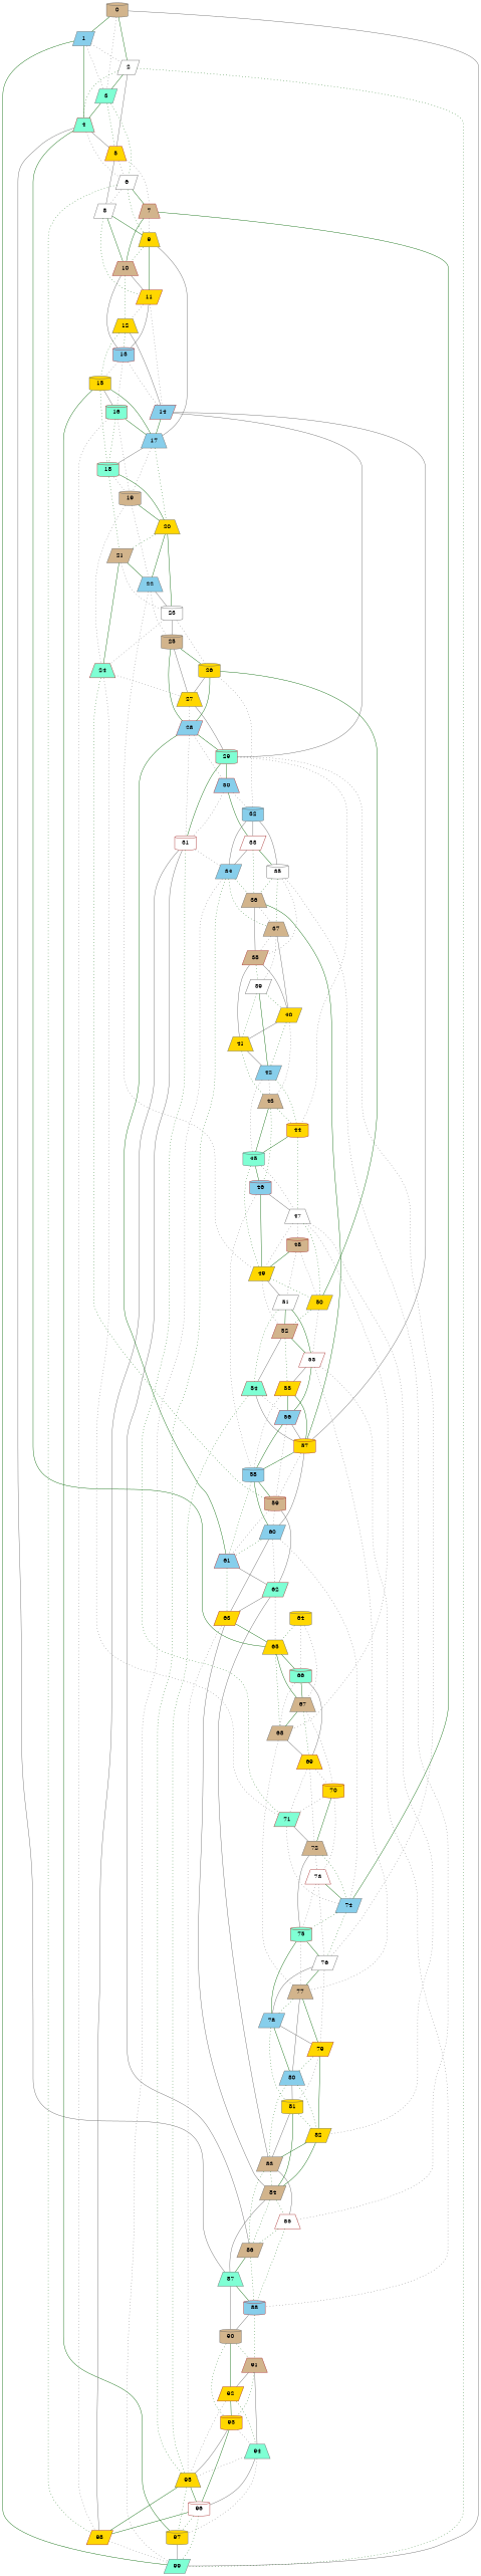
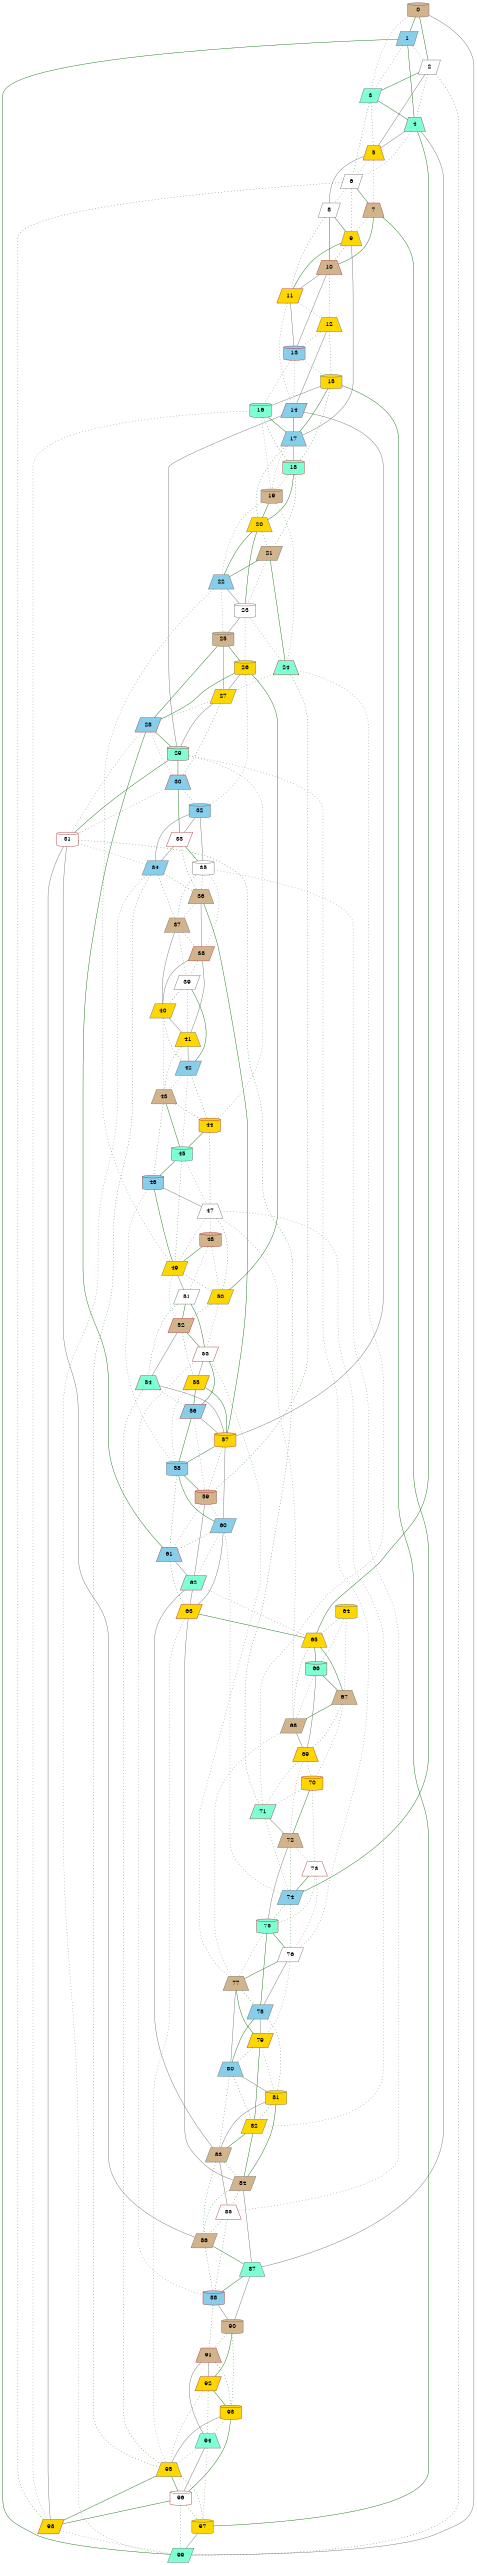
  strict graph {
    node [color=gray40 fillcolor=gold shape=parallelogram style=filled]
    edge [color=gray40 is_available=True prob=1.0 style=dotted]
    0 [fillcolor=tan shape=cylinder]
    1 [fillcolor=skyblue]
    2 [fillcolor=white]
    3 [fillcolor=aquamarine]
    99 [fillcolor=aquamarine]
    4 [color=brown fillcolor=aquamarine shape=trapezium]
    5 [color=brown shape=trapezium]
    6 [fillcolor=white]
    65 [shape=trapezium]
    87 [fillcolor=aquamarine shape=trapezium]
    7 [color=brown fillcolor=tan shape=trapezium]
    8 [fillcolor=white]
    9 [shape=trapezium]
    98 [color=brown]
    68 [fillcolor=tan]
    66 [color=brown fillcolor=aquamarine shape=cylinder]
    67 [fillcolor=tan shape=trapezium]
    88 [color=brown fillcolor=skyblue shape=cylinder]
    90 [fillcolor=tan shape=cylinder]
    10 [color=brown fillcolor=tan shape=trapezium]
    74 [fillcolor=skyblue]
    11 [color=brown]
    17 [fillcolor=skyblue shape=trapezium]
    12 [shape=trapezium]
    13 [color=brown fillcolor=skyblue shape=cylinder]
    76 [fillcolor=white]
    75 [color=brown fillcolor=aquamarine shape=cylinder]
    14 [color=brown fillcolor=skyblue]
    18 [color=brown fillcolor=aquamarine shape=cylinder]
    19 [fillcolor=tan shape=cylinder]
    20 [shape=trapezium]
    15 [shape=cylinder]
    16 [color=brown fillcolor=aquamarine shape=cylinder]
    29 [color=brown fillcolor=aquamarine shape=cylinder]
    57 [color=brown shape=cylinder]
    97 [shape=cylinder]
    30 [color=brown fillcolor=skyblue shape=trapezium]
    31 [color=brown fillcolor=white shape=cylinder]
    44 [color=brown shape=cylinder]
    59 [color=brown fillcolor=tan shape=cylinder]
    58 [fillcolor=skyblue shape=cylinder]
    60 [fillcolor=skyblue]
    21 [fillcolor=tan]
    22 [fillcolor=skyblue shape=trapezium]
    24 [color=brown fillcolor=aquamarine shape=trapezium]
    23 [fillcolor=white shape=cylinder]
    25 [fillcolor=tan shape=cylinder]
    49
-   27 [shape=trapezium]
+   27
    71 [color=brown fillcolor=aquamarine]
    26 [shape=cylinder]
    28 [color=brown fillcolor=skyblue]
    50
    51 [fillcolor=white]
    52 [color=brown fillcolor=tan]
    32 [fillcolor=skyblue shape=cylinder]
    61 [color=brown fillcolor=skyblue shape=trapezium]
    62 [color=brown fillcolor=aquamarine]
    72 [fillcolor=tan shape=trapezium]
    33 [color=brown fillcolor=white]
    34 [fillcolor=skyblue]
    35 [fillcolor=white shape=cylinder]
    53 [color=brown fillcolor=white]
    86 [fillcolor=tan]
    63 [color=brown]
    45 [fillcolor=aquamarine shape=cylinder]
    47 [fillcolor=white shape=trapezium]
    77 [fillcolor=tan shape=trapezium]
    78 [fillcolor=skyblue]
    79 [color=brown]
    36 [fillcolor=tan shape=trapezium]
    37 [fillcolor=tan shape=trapezium]
    95 [shape=trapezium]
    38 [color=brown fillcolor=tan]
    85 [color=brown fillcolor=white shape=trapezium]
    41 [shape=trapezium]
    42 [fillcolor=skyblue]
    43 [fillcolor=tan shape=trapezium]
    39 [fillcolor=white]
    40
    96 [color=brown fillcolor=white shape=cylinder]
    46 [color=brown fillcolor=skyblue shape=cylinder]
    48 [color=brown fillcolor=tan shape=cylinder]
    82
    69 [color=brown shape=trapezium]
    83 [fillcolor=tan]
    84 [fillcolor=tan]
    54 [color=brown fillcolor=aquamarine shape=trapezium]
    55 [color=brown]
    56 [color=brown fillcolor=skyblue]
    80 [fillcolor=skyblue shape=trapezium]
    91 [color=brown fillcolor=tan shape=trapezium]
    64 [shape=cylinder]
    70 [color=brown shape=cylinder]
    73 [color=brown fillcolor=white shape=trapezium]
    81 [shape=cylinder]
    92 [color=brown]
    93 [color=brown shape=cylinder]
    94 [fillcolor=aquamarine shape=trapezium]
    0 -- 1 [color=darkgreen prob=0.297052620549 style=solid]
    0 -- 2 [color=darkgreen prob=0.862620873253 style=solid]
    0 -- 3 [prob=0.894641265209]
    0 -- 99 [style=solid]
    1 -- 2 [prob=0.205345315117]
    1 -- 3 [prob=0.14284609806]
    1 -- 99 [color=darkgreen prob=0.638019361323 style=solid]
    1 -- 4 [color=darkgreen style=solid]
    2 -- 3 [color=darkgreen prob=0.131355111382 style=solid]
    2 -- 99 [color=darkgreen prob=0.147282839575]
    2 -- 4 [color=darkgreen prob=0.782289267374]
    2 -- 5 [prob=0.58945890686 style=solid]
    3 -- 4 [color=darkgreen prob=0.338979581525 style=solid]
    3 -- 5 [color=darkgreen prob=0.170998728721]
    3 -- 6 [color=darkgreen prob=0.626298861366]
    4 -- 5 [prob=0.733775651316 style=solid]
    4 -- 6
    4 -- 65 [color=darkgreen prob=0.716948145963 style=solid]
    4 -- 87 [prob=0.772677164241 style=solid]
    5 -- 6 [prob=0.878641503538]
    5 -- 7 [prob=0.548246568127]
    5 -- 8 [prob=0.633225837148 style=solid]
    6 -- 7 [color=darkgreen prob=0.438043696752 style=solid]
    6 -- 8 [prob=0.485451868641]
    6 -- 9 [color=darkgreen prob=0.738680816407]
    6 -- 98 [color=darkgreen prob=0.0890370128473]
    65 -- 68 [color=darkgreen]
    65 -- 66 [color=darkgreen prob=0.529337592161 style=solid]
    65 -- 67 [color=darkgreen prob=0.351490735799 style=solid]
    87 -- 88 [color=darkgreen style=solid]
    87 -- 90 [prob=0.592057171518 style=solid]
    7 -- 9 [prob=0.632235296051]
    7 -- 10 [color=darkgreen prob=0.324787274414 style=solid]
    7 -- 74 [color=darkgreen prob=0.656566455771 style=solid]
    8 -- 9 [color=darkgreen prob=0.083590870836 style=solid]
    8 -- 10 [color=darkgreen prob=0.457615547593 style=solid]
    8 -- 11 [color=darkgreen prob=0.973568574406]
    9 -- 10 [color=darkgreen prob=0.868561362156]
    9 -- 11 [color=darkgreen style=solid]
    9 -- 17 [prob=0.713192382276 style=solid]
    98 -- 99 [prob=0.614354095677]
    68 -- 77 [prob=0.476150258592]
    68 -- 69 [style=solid]
    66 -- 68 [prob=0.686541304595]
    66 -- 67 [color=darkgreen prob=0.925220389733 style=solid]
    66 -- 69 [prob=0.293422661577 style=solid]
    67 -- 68 [color=darkgreen style=solid]
    67 -- 69 [color=darkgreen prob=0.224875920455]
    67 -- 70 [prob=0.34323638488]
    88 -- 90 [style=solid]
    88 -- 91 [color=darkgreen]
    90 -- 91 [color=darkgreen prob=0.365945374676]
    90 -- 92 [color=darkgreen prob=0.373167117317 style=solid]
    90 -- 93 [color=darkgreen prob=0.831267456293]
    10 -- 11 [prob=0.990202689321 style=solid]
    10 -- 12 [color=darkgreen prob=0.106518663213]
    10 -- 13 [prob=0.929459222005 style=solid]
    74 -- 76 [color=darkgreen prob=0.128322678254]
    74 -- 75 [color=darkgreen prob=0.302806502237]
    11 -- 12 [prob=0.266281402074]
    11 -- 13 [style=solid]
    11 -- 14 [prob=0.149442562138]
    17 -- 18 [prob=0.452285249524 style=solid]
    17 -- 19 [prob=0.367979476914]
    17 -- 20 [color=darkgreen prob=0.674296650051]
    12 -- 13 [color=darkgreen prob=0.821091952446]
    12 -- 14 [prob=0.111552582053 style=solid]
    12 -- 15 [color=darkgreen prob=0.251875702773]
    13 -- 14 [prob=0.163433960809]
    13 -- 15 [prob=0.561659758788]
    13 -- 16 [prob=0.967272430052]
    76 -- 77 [color=darkgreen prob=0.203500126576 style=solid]
    76 -- 78 [style=solid]
    76 -- 79
    75 -- 76 [color=darkgreen prob=0.478738293387 style=solid]
    75 -- 77
    75 -- 78 [color=darkgreen style=solid]
    14 -- 17 [color=darkgreen prob=0.366123797123 style=solid]
    14 -- 29 [style=solid]
    14 -- 57 [prob=0.93532786905 style=solid]
    18 -- 19 [prob=0.868025201243]
    18 -- 20 [color=darkgreen prob=0.167770523708 style=solid]
    18 -- 21 [color=darkgreen]
    19 -- 20 [color=darkgreen prob=0.53168049937 style=solid]
    19 -- 22 [prob=0.215188606816]
    19 -- 24 [prob=0.335155110841]
    20 -- 21 [color=darkgreen prob=0.969714909782]
    20 -- 22 [color=darkgreen style=solid]
    20 -- 23 [color=darkgreen prob=0.933758028015 style=solid]
    15 -- 17 [color=darkgreen prob=0.840883306649 style=solid]
    15 -- 18 [color=darkgreen]
    15 -- 16 [style=solid]
    15 -- 97 [color=darkgreen prob=0.492056637188 style=solid]
    16 -- 98 [prob=0.330795838464]
    16 -- 17 [color=darkgreen prob=0.551692086749 style=solid]
    16 -- 18 [color=darkgreen prob=0.432436181159]
    16 -- 19
    29 -- 76 [prob=0.152419909028]
    29 -- 30 [color=darkgreen prob=0.300449080722 style=solid]
    29 -- 31 [color=darkgreen prob=0.492028819324 style=solid]
    29 -- 44 [prob=0.191917953766]
    57 -- 59
    57 -- 58 [color=darkgreen style=solid]
    57 -- 60 [prob=0.771708713923 style=solid]
    97 -- 99 [prob=0.845635758716 style=solid]
    30 -- 31 [prob=0.602465364656]
    30 -- 32 [prob=0.295015700713]
    30 -- 33 [color=darkgreen style=solid]
    31 -- 98 [prob=0.263760401756 style=solid]
    31 -- 71 [color=darkgreen prob=0.628142701804]
    31 -- 34 [prob=0.0461884508199]
    31 -- 86 [style=solid]
    44 -- 45 [color=darkgreen prob=0.285543141498 style=solid]
    44 -- 47 [color=darkgreen prob=0.352229200461]
    59 -- 60 [prob=0.538237485103]
    59 -- 61
    59 -- 62 [prob=0.107485380115 style=solid]
    58 -- 59 [color=darkgreen prob=0.00113442500956 style=solid]
    58 -- 60 [color=darkgreen style=solid]
    58 -- 61 [color=darkgreen prob=0.690822340977]
    60 -- 74 [prob=0.264370004338]
    60 -- 61 [color=darkgreen prob=0.229347334164]
    60 -- 62 [prob=0.204698802282]
    60 -- 63 [prob=0.108111204177 style=solid]
    21 -- 22 [color=darkgreen prob=0.783566537407 style=solid]
    21 -- 24 [color=darkgreen style=solid]
    21 -- 23 [prob=0.549673156641]
    22 -- 23 [prob=0.155710987315 style=solid]
    22 -- 25 [prob=0.744141673735]
    22 -- 49
    24 -- 59 [color=darkgreen]
    24 -- 27 [prob=0.049064298452]
    24 -- 71 [prob=0.384972874053]
    23 -- 24 [prob=0.246110464079]
    23 -- 25 [prob=0.905459374468 style=solid]
    23 -- 26
    25 -- 27 [style=solid]
    25 -- 26 [color=darkgreen style=solid]
    25 -- 28 [color=darkgreen prob=0.646960739693 style=solid]
    49 -- 50 [color=darkgreen prob=0.131624145184]
    49 -- 51 [prob=0.551105601336 style=solid]
    49 -- 52 [prob=0.891462842313]
    27 -- 29 [prob=0.282703684269 style=solid]
+   27 -- 30 [color=darkgreen]
    27 -- 28 [prob=0.328055020973]
    71 -- 74
    71 -- 72 [prob=0.718365742488 style=solid]
    26 -- 27 [prob=0.960955840826 style=solid]
    26 -- 28 [color=darkgreen prob=0.974592355978 style=solid]
    26 -- 50 [color=darkgreen prob=0.339049476072 style=solid]
    26 -- 32 [prob=0.421324704554]
    28 -- 29 [color=darkgreen prob=0.650787920878 style=solid]
    28 -- 30 [prob=0.797702763289]
    28 -- 31 [prob=0.779699678121]
    28 -- 61 [color=darkgreen prob=0.923050459571 style=solid]
    50 -- 52 [color=darkgreen prob=0.520757676723]
    50 -- 53 [prob=0.360502466187]
    51 -- 52 [color=darkgreen prob=0.256693652242 style=solid]
    51 -- 53 [color=darkgreen prob=0.391864070778 style=solid]
    51 -- 54 [color=darkgreen]
    52 -- 53 [color=darkgreen prob=0.131772800647 style=solid]
    52 -- 54 [prob=0.128727289653 style=solid]
    52 -- 55 [color=darkgreen]
    32 -- 33 [prob=0.116682025258 style=solid]
    32 -- 34 [prob=0.00108067577018 style=solid]
    32 -- 35 [prob=0.800066834888 style=solid]
    61 -- 62 [style=solid]
    61 -- 63 [color=darkgreen prob=0.948897359031]
    62 -- 65 [prob=0.226043276537]
    62 -- 63 [prob=0.605176399039 style=solid]
    62 -- 83 [prob=0.621420511214 style=solid]
    72 -- 74 [color=darkgreen]
    72 -- 75 [style=solid]
    72 -- 73 [prob=0.286236115502]
    33 -- 34 [prob=0.617080076634 style=solid]
    33 -- 35 [color=darkgreen prob=0.579479067074 style=solid]
    33 -- 36 [color=darkgreen prob=0.0989896337002]
    34 -- 99 [prob=0.280965061334]
    34 -- 36 [color=darkgreen prob=0.279042347483]
    34 -- 37 [color=darkgreen prob=0.521058520253]
    34 -- 95 [color=darkgreen prob=0.73521772986]
    35 -- 36 [color=darkgreen]
    35 -- 37 [color=darkgreen]
    35 -- 38 [prob=0.0311970675104]
    35 -- 85 [prob=0.154935375771]
    53 -- 88 [prob=0.868504075302]
    53 -- 77 [prob=0.670866344723]
    53 -- 55 [prob=0.414562562007 style=solid]
    53 -- 56 [color=darkgreen prob=0.61951307391 style=solid]
    86 -- 87 [color=darkgreen prob=0.27225501297 style=solid]
    86 -- 88 [color=darkgreen]
    63 -- 65 [color=darkgreen style=solid]
    63 -- 95 [prob=0.879137554975]
    63 -- 84 [style=solid]
    45 -- 49 [color=darkgreen prob=0.313651466574]
    45 -- 47 [prob=0.648884428452]
    45 -- 46 [color=darkgreen prob=0.967784826801 style=solid]
    47 -- 68 [prob=0.814272452199]
    47 -- 49 [prob=0.903337979158]
    47 -- 50 [color=darkgreen prob=0.498874733539]
    47 -- 48
    47 -- 82
    77 -- 78 [color=darkgreen prob=0.27679179041]
    77 -- 79 [color=darkgreen prob=0.0690707206907 style=solid]
    77 -- 80 [prob=0.841239837505 style=solid]
    78 -- 79 [prob=0.00628210600377 style=solid]
    78 -- 80 [color=darkgreen prob=0.967073797787 style=solid]
    78 -- 81 [color=darkgreen prob=0.241783923013]
    79 -- 82 [color=darkgreen prob=0.892894769612 style=solid]
    79 -- 80 [color=darkgreen]
    79 -- 81 [prob=0.117965816644]
    36 -- 57 [color=darkgreen style=solid]
    36 -- 37 [prob=0.97566792997]
    36 -- 38 [style=solid]
    37 -- 38 [prob=0.0135988920897]
    37 -- 39
    37 -- 40 [prob=0.203848855146 style=solid]
    95 -- 98 [color=darkgreen style=solid]
    95 -- 97 [color=darkgreen prob=0.408013266723]
    95 -- 96 [color=darkgreen style=solid]
    38 -- 41 [prob=0.155930309359 style=solid]
    38 -- 39 [color=darkgreen]
    38 -- 40 [prob=0.377747850415 style=solid]
    85 -- 88 [color=darkgreen prob=0.644780071144]
    85 -- 86 [color=darkgreen]
    41 -- 42 [prob=0.222020154305 style=solid]
    41 -- 43 [color=darkgreen prob=0.694043010353]
    42 -- 44 [color=darkgreen]
    42 -- 45 [prob=0.674213982452]
    42 -- 43 [prob=0.833078378241]
    43 -- 44 [color=darkgreen]
    43 -- 45 [color=darkgreen prob=0.477663346944 style=solid]
    43 -- 46 [color=darkgreen prob=0.0977481704199]
    39 -- 41 [color=darkgreen prob=0.0212502110299]
    39 -- 42 [color=darkgreen prob=0.934932478821 style=solid]
    39 -- 40 [color=darkgreen]
    40 -- 41 [prob=0.668885827963 style=solid]
    40 -- 42 [color=darkgreen prob=0.87616081662]
    40 -- 43 [prob=0.246796447462]
    96 -- 99 [color=darkgreen]
    96 -- 98 [color=darkgreen style=solid]
    96 -- 97 [color=darkgreen prob=0.290169702672]
    46 -- 58
    46 -- 49 [color=darkgreen style=solid]
    46 -- 47 [prob=0.915839635224 style=solid]
    48 -- 49 [color=darkgreen style=solid]
    48 -- 50 [prob=0.696346993389]
    48 -- 51 [prob=0.323275429907]
    82 -- 83 [color=darkgreen style=solid]
    82 -- 84 [color=darkgreen style=solid]
    69 -- 71 [prob=0.656893909154]
    69 -- 72 [prob=0.159281472564]
    69 -- 70 [prob=0.492631527294]
    83 -- 86 [color=darkgreen prob=0.860919485938]
    83 -- 85 [prob=0.259350183965 style=solid]
    83 -- 84 [color=darkgreen prob=0.956473959799]
    84 -- 87 [prob=0.603410441125 style=solid]
    84 -- 86 [color=darkgreen prob=0.409107706397]
    84 -- 85 [color=darkgreen prob=0.314645788244]
    54 -- 57 [style=solid]
    54 -- 95 [color=darkgreen prob=0.124569019039]
    54 -- 56 [prob=0.365439840688]
    55 -- 57 [color=darkgreen style=solid]
    55 -- 58 [prob=0.685101612551]
    55 -- 56 [color=darkgreen prob=0.827929764962 style=solid]
    56 -- 57 [prob=0.877416618907 style=solid]
    56 -- 59
    56 -- 58 [color=darkgreen style=solid]
    80 -- 82 [color=darkgreen prob=0.29056786896]
    80 -- 83 [color=darkgreen prob=0.875274839157]
    80 -- 81 [prob=0.856600331276 style=solid]
    91 -- 92 [prob=0.31141847493 style=solid]
    91 -- 93 [color=darkgreen prob=0.978076078725]
    91 -- 94 [prob=0.049272976423 style=solid]
    64 -- 65 [color=darkgreen prob=0.189356441839]
    64 -- 66 [prob=0.615508132466]
    64 -- 67 [prob=0.866229017881]
    70 -- 71 [prob=0.148323799278]
    70 -- 72 [color=darkgreen style=solid]
    70 -- 73 [prob=0.549214462703]
    73 -- 74 [color=darkgreen prob=0.91174396561 style=solid]
    73 -- 76
    73 -- 75 [prob=0.84062282392]
    81 -- 82 [color=darkgreen prob=0.75255765302]
    81 -- 83 [style=solid]
    81 -- 84 [color=darkgreen prob=0.451486199946 style=solid]
    92 -- 95 [prob=0.4918858364]
    92 -- 93 [color=darkgreen prob=0.0114992935824 style=solid]
    92 -- 94 [color=darkgreen prob=0.200466839993]
    93 -- 95 [prob=0.779256489047 style=solid]
    93 -- 96 [color=darkgreen prob=0.635859304275 style=solid]
    93 -- 94 [prob=0.0899782478323]
    94 -- 97
    94 -- 95 [prob=0.239552825211]
    94 -- 96 [prob=0.433029335203 style=solid]
  }
